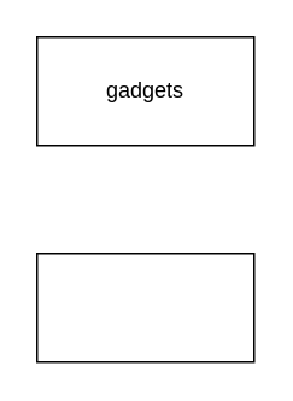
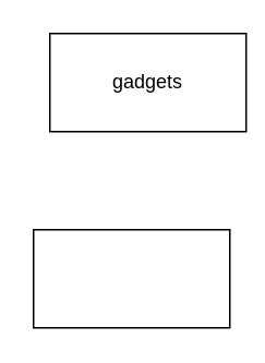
  <mxCell id="0" />
  <mxCell id="1" parent="0" />
- <mxCell id="2" value="gadgets" style="rounded=0;whiteSpace=wrap;html=1;" vertex="1" parent="1"><mxGeometry x="20" y="20" width="120" height="60" as="geometry" /></mxCell>
+ <mxCell id="2" value="gadgets" style="rounded=0;whiteSpace=wrap;html=1;" vertex="1" parent="1"><mxGeometry x="30" y="20" width="120" height="60" as="geometry" /></mxCell>
  <mxCell id="3" value="" style="rounded=0;whiteSpace=wrap;html=1;" vertex="1" parent="1"><mxGeometry x="20" y="140" width="120" height="60" as="geometry" /></mxCell>
